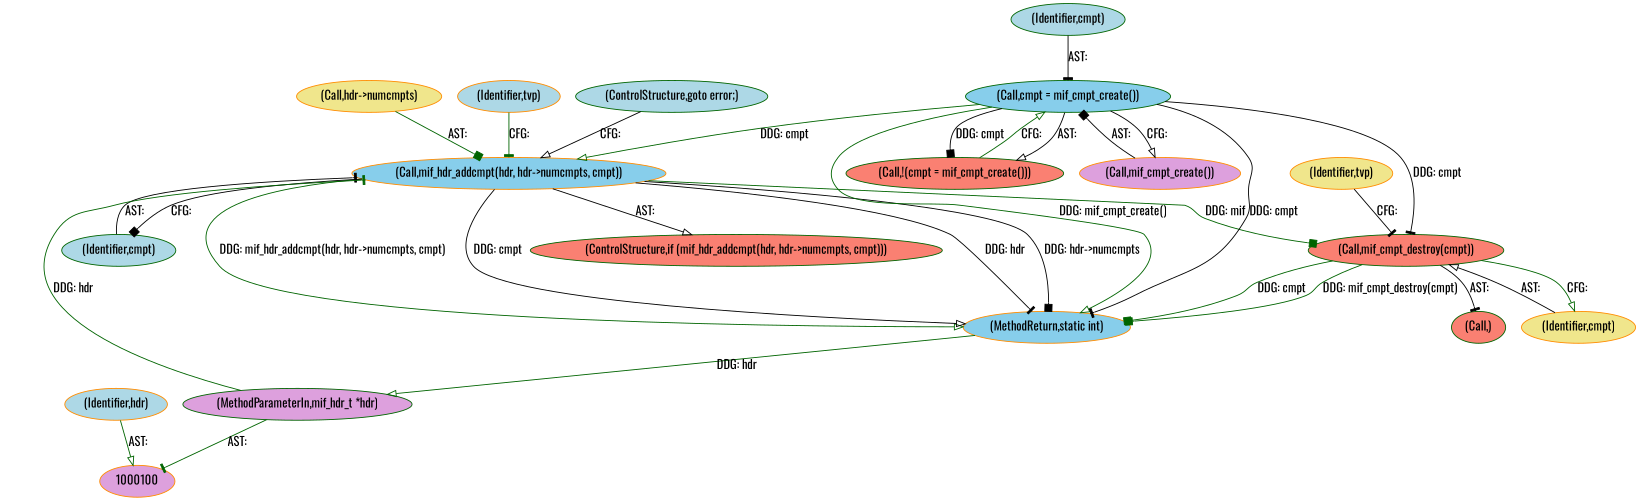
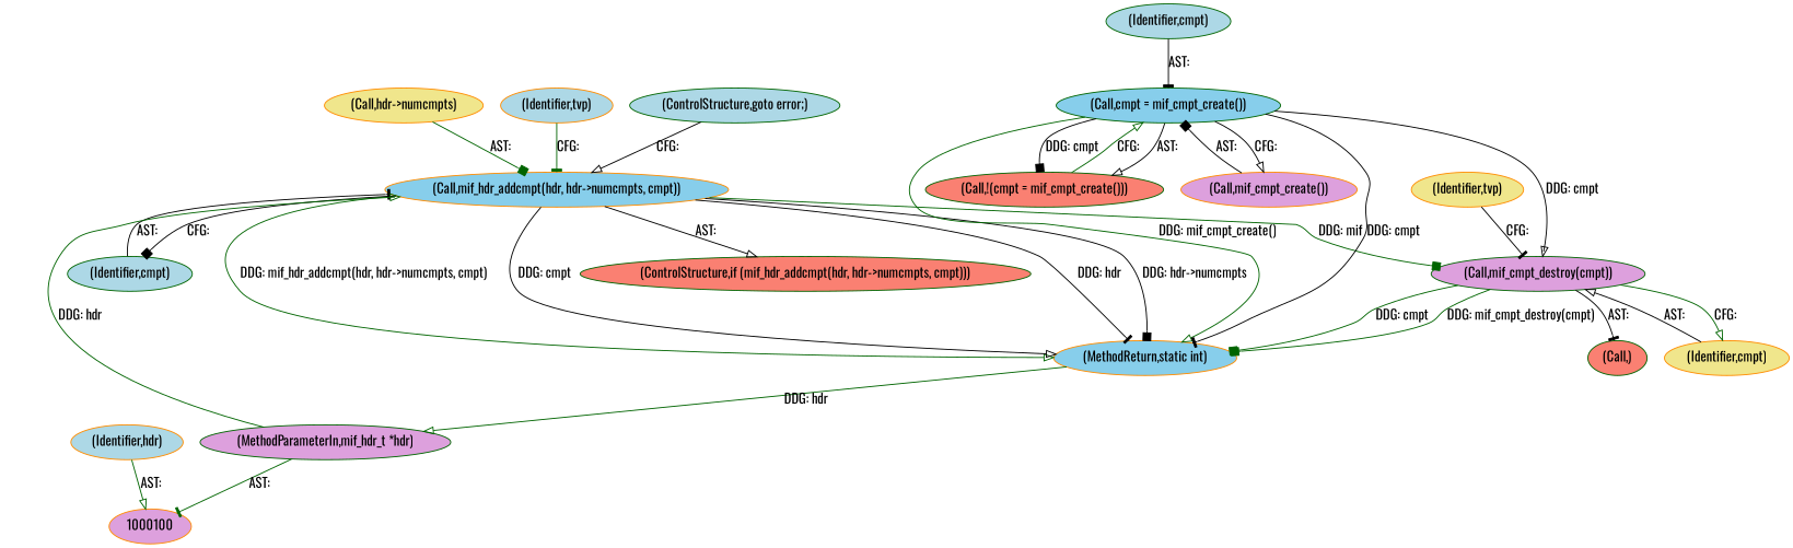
  digraph {
    fontname=Oswald
    node [color=darkorange fillcolor=lightblue fontname=Oswald style=filled]
    edge [arrowhead=onormal color=black fontname=Oswald]
    n1 [fillcolor=skyblue label="(Call,mif_hdr_addcmpt(hdr, hdr->numcmpts, cmpt))"]
-   n2 [color=darkgreen fillcolor=salmon label="(Call,mif_cmpt_destroy(cmpt))"]
+   n2 [color=darkgreen fillcolor=plum label="(Call,mif_cmpt_destroy(cmpt))"]
    n3 [fillcolor=skyblue label="(MethodReturn,static int)"]
    n4 [color=darkgreen label="(Identifier,cmpt)"]
    n5 [color=darkgreen fillcolor=salmon label="(ControlStructure,if (mif_hdr_addcmpt(hdr, hdr->numcmpts, cmpt)))"]
    n6 [color=darkgreen fillcolor=salmon label="(Call,)"]
    n7 [fillcolor=khaki label="(Identifier,cmpt)"]
    n8 [color=darkgreen fillcolor=plum label="(MethodParameterIn,mif_hdr_t *hdr)"]
    1000100 [fillcolor=plum]
    n10 [color=darkgreen fillcolor=skyblue label="(Call,cmpt = mif_cmpt_create())"]
    n11 [color=darkgreen fillcolor=salmon label="(Call,!(cmpt = mif_cmpt_create()))"]
    n12 [fillcolor=plum label="(Call,mif_cmpt_create())"]
    n13 [color=darkgreen label="(ControlStructure,goto error;)"]
    n14 [fillcolor=khaki label="(Identifier,tvp)"]
    n15 [color=darkgreen label="(Identifier,cmpt)"]
    n16 [label="(Identifier,hdr)"]
    n17 [fillcolor=khaki label="(Call,hdr->numcmpts)"]
    n18 [label="(Identifier,tvp)"]
    n1 -> n2 [arrowhead=box color=darkgreen label="DDG: mif"]
    n1 -> n3 [arrowhead=tee label="DDG: hdr"]
    n1 -> n3 [arrowhead=box label="DDG: hdr->numcmpts"]
    n1 -> n3 [color=darkgreen label="DDG: mif_hdr_addcmpt(hdr, hdr->numcmpts, cmpt)"]
    n1 -> n3 [label="DDG: cmpt"]
    n1 -> n4 [arrowhead=box label="CFG: "]
    n1 -> n5 [label="AST: "]
    n2 -> n3 [arrowhead=box color=darkgreen label="DDG: cmpt"]
    n2 -> n3 [arrowhead=box color=darkgreen label="DDG: mif_cmpt_destroy(cmpt)"]
    n2 -> n6 [arrowhead=tee label="AST: "]
    n2 -> n7 [color=darkgreen label="CFG: "]
    n3 -> n8 [color=darkgreen label="DDG: hdr"]
    n4 -> n1 [arrowhead=tee label="AST: "]
    n7 -> n2 [label="AST: "]
-   n8 -> n1 [arrowhead=tee color=darkgreen label="DDG: hdr"]
+   n8 -> n1 [color=darkgreen label="DDG: hdr"]
    n8 -> 1000100 [arrowhead=tee color=darkgreen label="AST: "]
-   n10 -> n1 [color=darkgreen label="DDG: cmpt"]
-   n10 -> n2 [arrowhead=tee label="DDG: cmpt"]
+   n10 -> n2 [label="DDG: cmpt"]
    n10 -> n3 [color=darkgreen label="DDG: mif_cmpt_create()"]
    n10 -> n3 [arrowhead=tee label="DDG: cmpt"]
    n10 -> n11 [label="AST: "]
    n10 -> n11 [arrowhead=box label="DDG: cmpt"]
    n10 -> n12 [label="CFG: "]
    n11 -> n10 [color=darkgreen label="CFG: "]
    n12 -> n10 [arrowhead=box label="AST: "]
    n13 -> n1 [label="CFG: "]
    n14 -> n2 [arrowhead=tee label="CFG: "]
    n15 -> n10 [arrowhead=tee label="AST: "]
    n16 -> 1000100 [color=darkgreen label="AST: "]
    n17 -> n1 [arrowhead=box color=darkgreen label="AST: "]
    n18 -> n1 [arrowhead=tee color=darkgreen label="CFG: "]
  }
